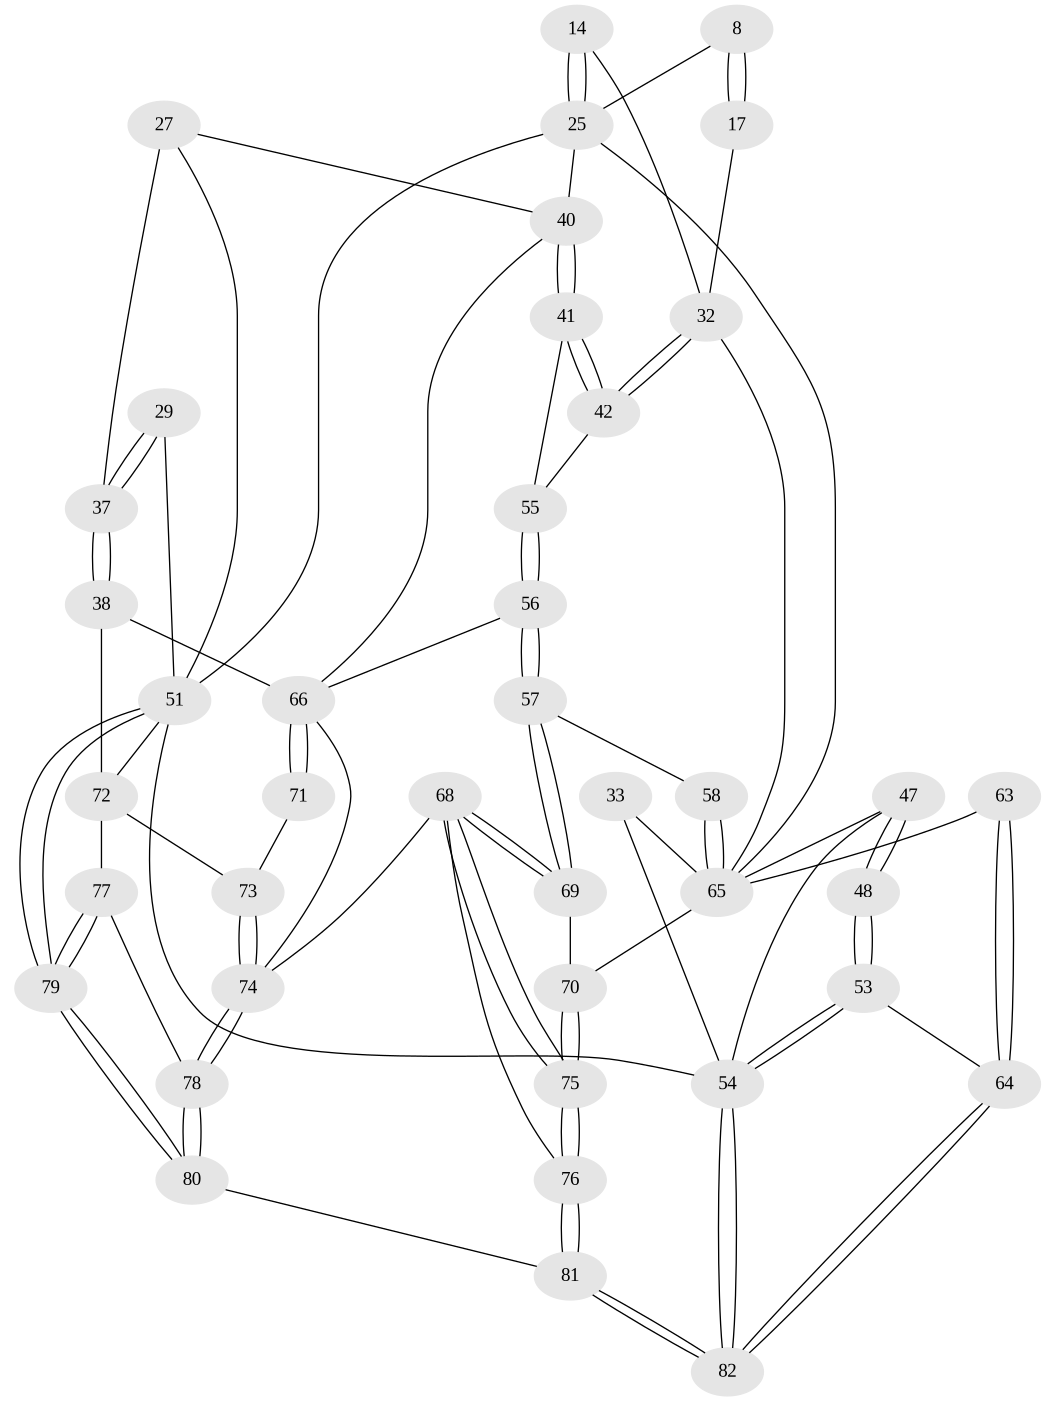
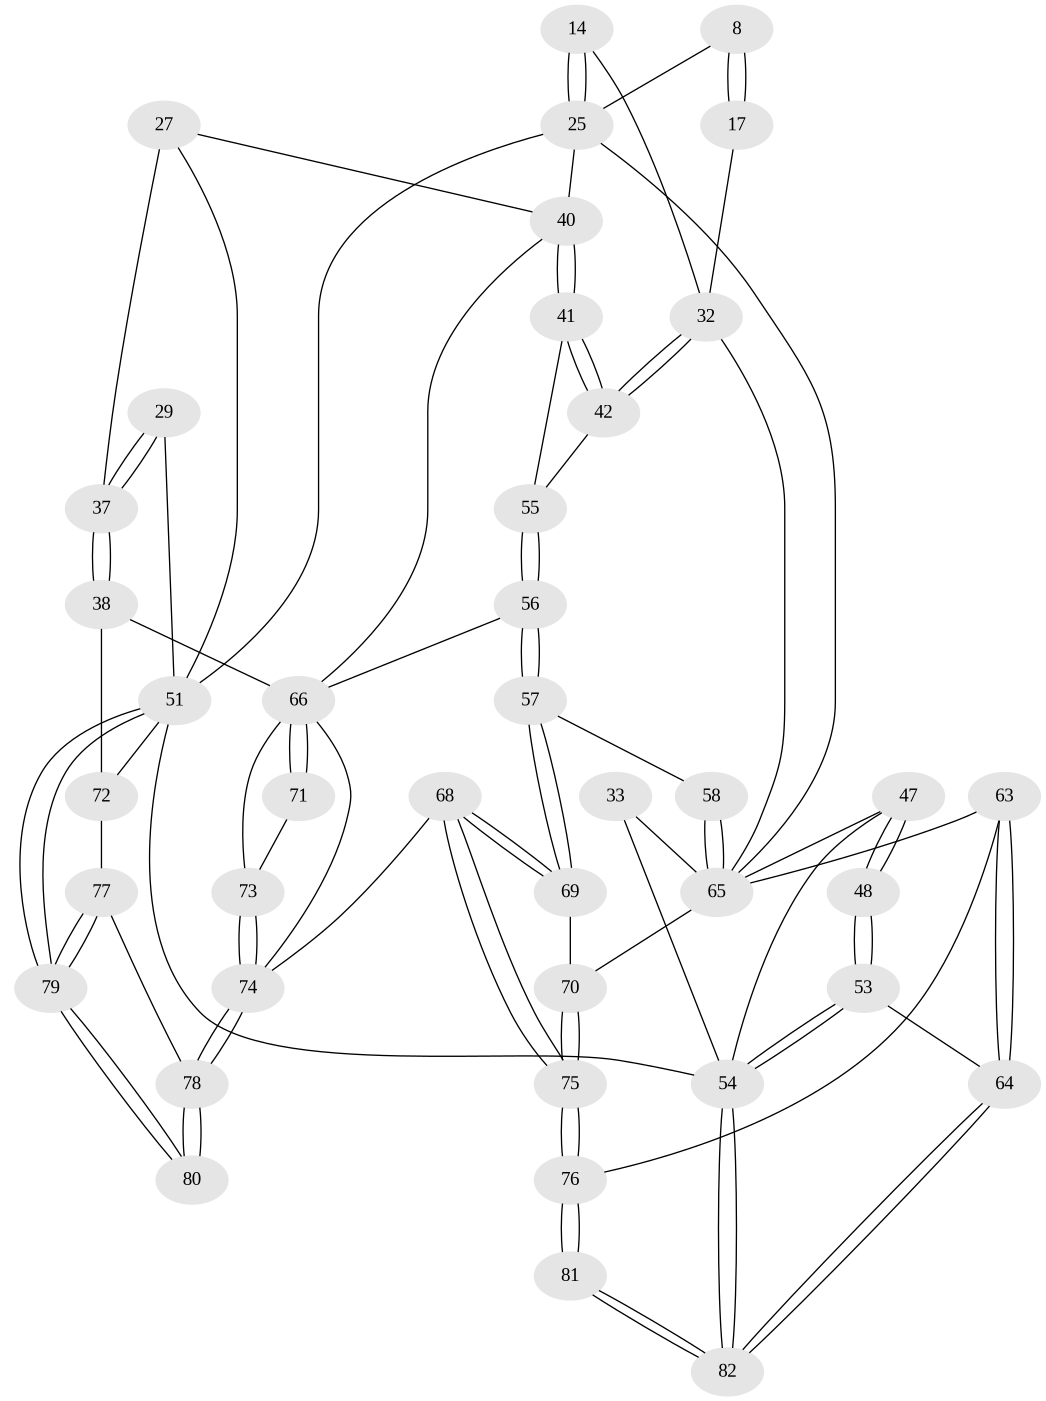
  graph {
    fontname="Liberation Serif"
    node [color=gray90 fontname="Liberation Serif" style=filled]
    edge [fontname="Liberation Serif"]
    8 [super="+7"]
    17 [super="+16"]
    25 [super="+21+6+2+9"]
    32 [super="+18+15"]
    40 [super="+28"]
    51 [super="+10+24"]
    65 [super="+62+46"]
    14
    42
    66 [super="+60+59"]
    41
    54 [super="+11"]
    72 [super="+52"]
    79
    70
    27 [super="+26"]
    37 [super="+31+30"]
    38
    29
    55 [super="+44"]
    33 [super="+12"]
    82
    71
    74 [super="+67"]
    73
    77
    56
    47 [super="+35+36"]
    48
    53
    64 [super="+61"]
    80
    57
    58 [super="+45"]
    69
    63
    76
    81
    75
    78
    68
    8 -- 17 [weight=2]
    8 -- 17
    8 -- 25 [weight=2]
    17 -- 32 [weight=2]
    25 -- 40
    25 -- 51 [weight=2]
    25 -- 65
    32 -- 65
    32 -- 42
    32 -- 42
    40 -- 66
    40 -- 41
    40 -- 41
    51 -- 54 [weight=2]
    51 -- 72
    51 -- 79
    51 -- 79
    65 -- 70
    14 -- 25 [weight=2]
    14 -- 25
    14 -- 32
    42 -- 55
    66 -- 71 [weight=2]
    66 -- 71
    66 -- 74
    41 -- 42
    41 -- 42
    41 -- 55
    54 -- 82
    54 -- 82
-   72 -- 73
+   66 -- 73
    72 -- 77
    79 -- 80
    79 -- 80
    70 -- 75
    70 -- 75
    27 -- 40
    27 -- 51
    27 -- 37 [weight=2]
    37 -- 38
    37 -- 38
    38 -- 66
    38 -- 72
    29 -- 51
    29 -- 37 [weight=2]
    29 -- 37
    55 -- 56
    55 -- 56
    33 -- 65 [weight=3]
    33 -- 54
    71 -- 73
    74 -- 78
    74 -- 78
    73 -- 74
    73 -- 74
    77 -- 79
    77 -- 79
    77 -- 78
    56 -- 66
    56 -- 57
    56 -- 57
    47 -- 65 [weight=2]
    47 -- 54
    47 -- 48 [weight=2]
    47 -- 48
    48 -- 53
    48 -- 53
    53 -- 54
    53 -- 54
    53 -- 64
    64 -- 82
    64 -- 82
-   80 -- 81
    57 -- 58
    57 -- 69
    57 -- 69
    58 -- 65 [weight=2]
    58 -- 65
    69 -- 70
    63 -- 65
    63 -- 64
    63 -- 64
-   68 -- 76
+   63 -- 76
    76 -- 81
    76 -- 81
    81 -- 82
    81 -- 82
    75 -- 76
    75 -- 76
    78 -- 80
    78 -- 80
    68 -- 74
    68 -- 69
    68 -- 69
    68 -- 75
    68 -- 75
  }
